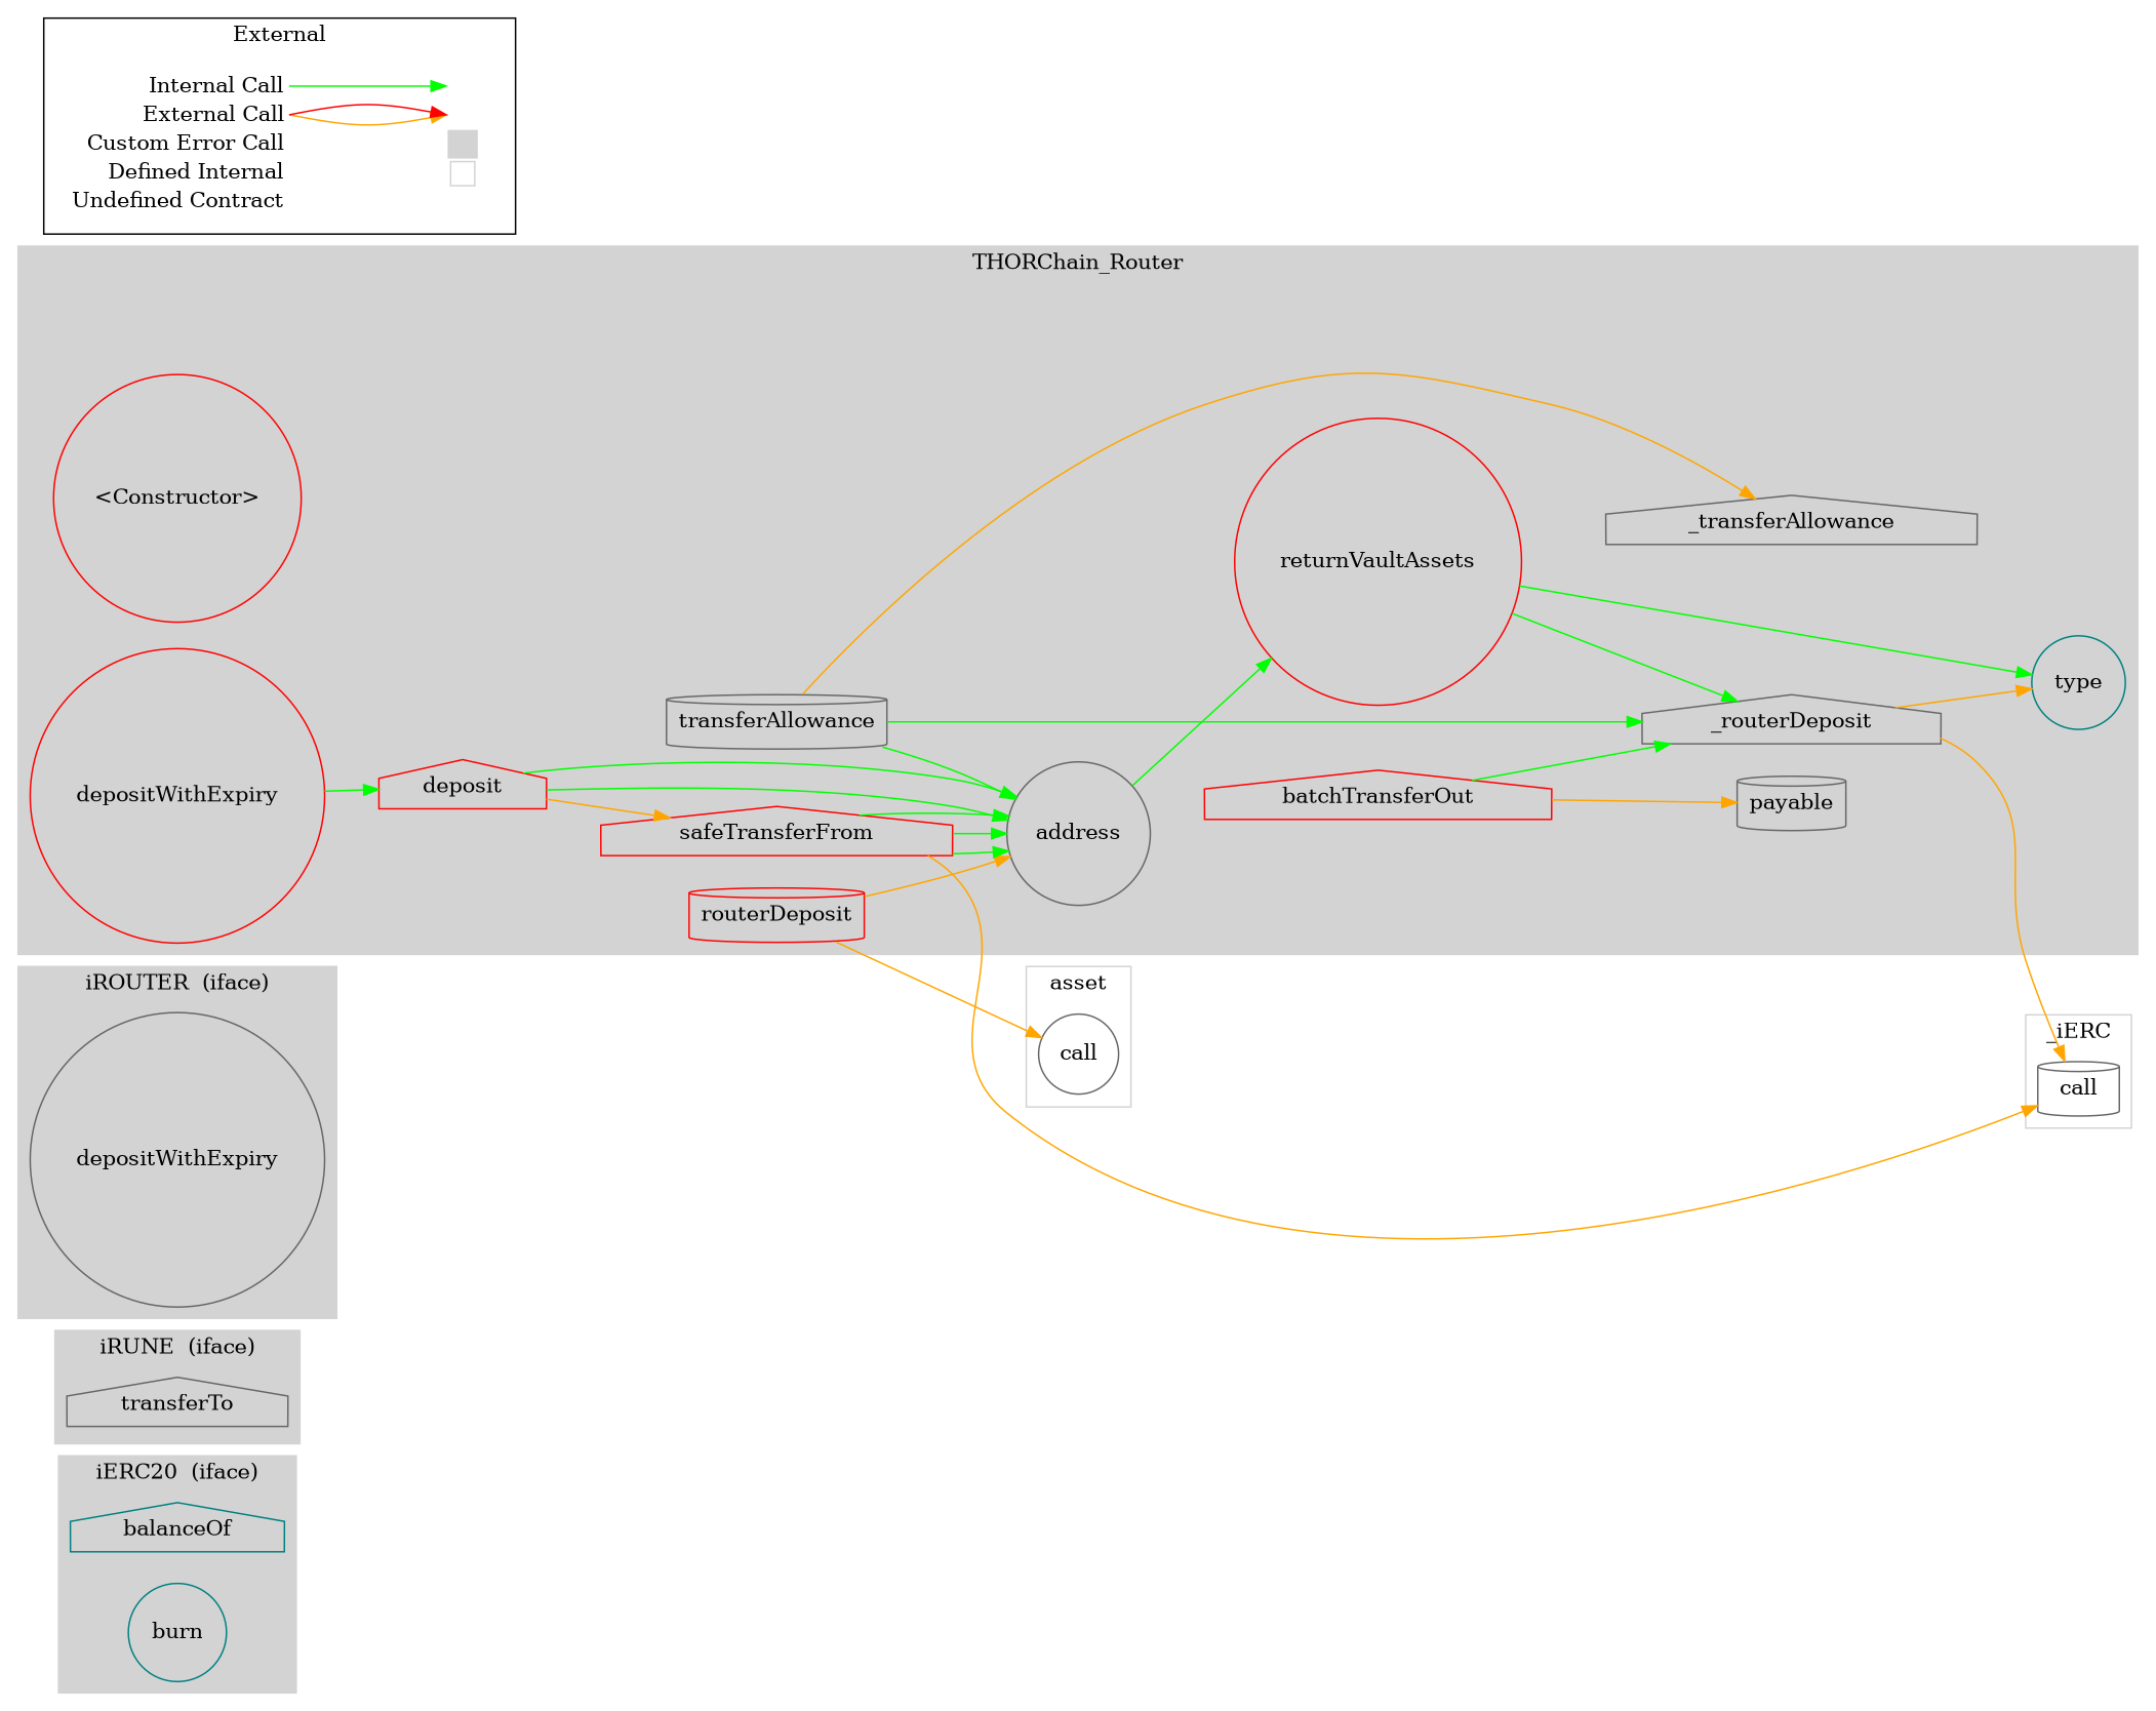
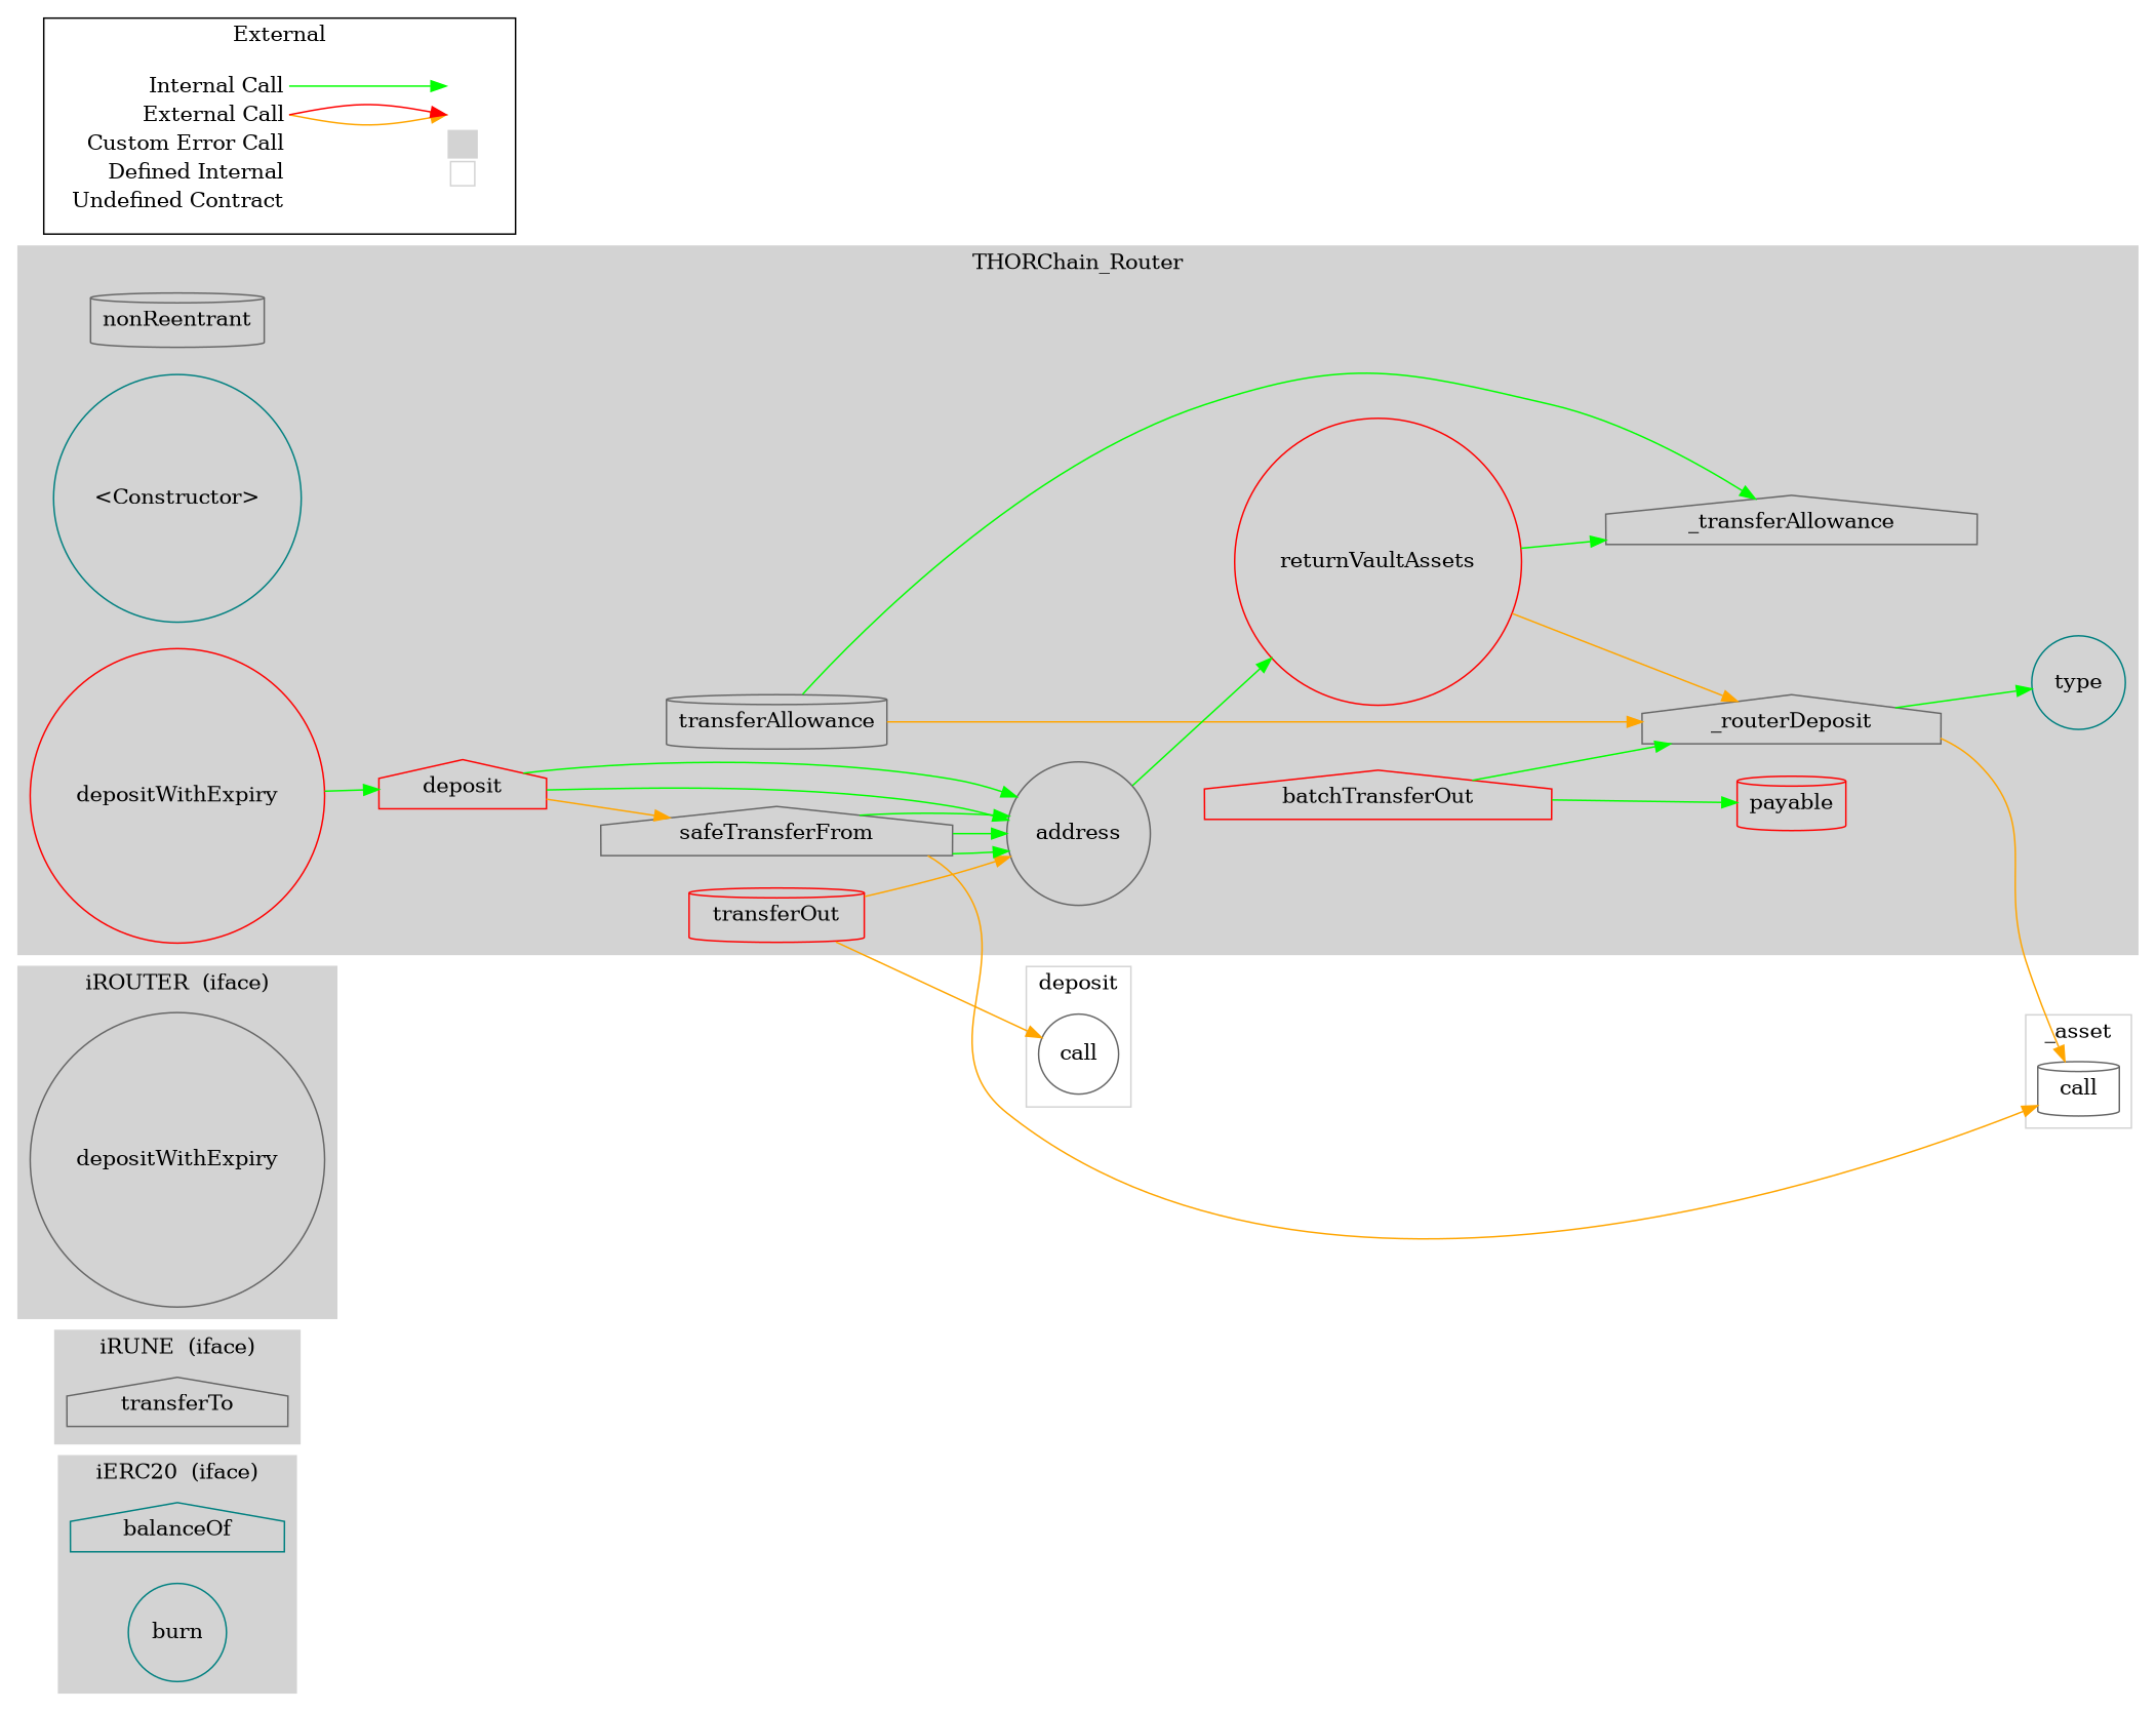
  digraph {
    compound=true
    rankdir=LR
    node [color=gray40 shape=circle]
    edge [color=green]
    n1 [color=teal label=balanceOf shape=house]
    n2 [color=teal label=burn]
    n3 [label=transferTo shape=house]
    n4 [label=depositWithExpiry]
-   n6 [color=red label="<Constructor>"]
+   n5 [label=nonReentrant shape=cylinder]
+   n6 [color=teal label="<Constructor>"]
    n7 [color=red label=depositWithExpiry]
    n8 [color=red label=deposit shape=house]
    n9 [label=transferAllowance shape=cylinder]
-   n10 [color=red label=routerDeposit shape=cylinder]
+   n10 [color=red label=transferOut shape=cylinder]
    n11 [color=red label=batchTransferOut shape=house]
    n12 [color=red label=returnVaultAssets]
-   n13 [color=red label=safeTransferFrom shape=house]
+   n13 [label=safeTransferFrom shape=house]
    n14 [label=_transferAllowance shape=house]
    n15 [label=_routerDeposit shape=house]
    n16 [label=address]
-   n17 [label=payable shape=cylinder]
+   n17 [color=red label=payable shape=cylinder]
    n18 [color=teal label=type]
    n19 [label=call]
    n20 [label=<<table border="0" cellpadding="2" cellspacing="0" cellborder="0">   <tr><td align="right" port="i1">Internal Call</td></tr>   <tr><td align="right" port="i2">External Call</td></tr>   <tr><td align="right" port="i2">Custom Error Call</td></tr>   <tr><td align="right" port="i3">Defined Internal</td></tr>   <tr><td align="right" port="i4">Undefined Contract</td></tr>   </table>> shape=plaintext color=""]
    n21 [label=<<table border="0" cellpadding="2" cellspacing="0" cellborder="0">   <tr><td port="i1">&nbsp;&nbsp;&nbsp;</td></tr>   <tr><td port="i2">&nbsp;&nbsp;&nbsp;</td></tr>   <tr><td port="i3" bgcolor="lightgray">&nbsp;&nbsp;&nbsp;</td></tr>   <tr><td port="i4">     <table border="1" cellborder="0" cellspacing="0" cellpadding="7" color="lightgray">       <tr>        <td></td>       </tr>      </table>   </td></tr>   </table>> shape=plaintext color=""]
    n22 [label=call shape=cylinder]
    subgraph cluster_1 {
      bgcolor=lightgray
      color=lightgray
      label="iERC20  (iface)"
      style=filled
      n1
      n2
    }
    subgraph cluster_2 {
      bgcolor=lightgray
      color=lightgray
      label="iRUNE  (iface)"
      style=filled
      n3
    }
    subgraph cluster_3 {
      bgcolor=lightgray
      color=lightgray
      label="iROUTER  (iface)"
      style=filled
      n4
    }
    subgraph cluster_4 {
      bgcolor=lightgray
      color=lightgray
      label=THORChain_Router
      style=filled
+     n5
      n6
      n7
      n8
      n9
      n10
      n11
      n12
      n13
      n14
      n15
      n16
      n17
      n18
    }
    subgraph cluster_5 {
      color=lightgray
-     label=asset
+     label=deposit
      n19
    }
    subgraph cluster_6 {
      label=External
      n20
      n21
    }
    subgraph cluster_7 {
      color=lightgray
-     label=_iERC
+     label=_asset
      n22
    }
    n7 -> n8
    n8 -> n13 [color=orange]
    n8 -> n16
    n8 -> n16
-   n9 -> n14 [color=orange]
-   n9 -> n15
-   n9 -> n16
+   n9 -> n14
+   n9 -> n15 [color=orange]
    n10 -> n16 [color=orange]
    n10 -> n19 [color=orange]
    n11 -> n15
-   n11 -> n17 [color=orange]
-   n12 -> n18
-   n12 -> n15
+   n11 -> n17
+   n12 -> n14
+   n12 -> n15 [color=orange]
    n13 -> n16
    n13 -> n16
    n13 -> n16
    n13 -> n22 [color=orange]
-   n15 -> n18 [color=orange]
+   n15 -> n18
    n15 -> n22 [color=orange]
    n16 -> n12
    n20 -> n21 [headport="i1:w" tailport="i1:e"]
    n20 -> n21 [color=orange headport="i2:w" tailport="i2:e"]
    n20 -> n21 [color=red headport="i2:w" tailport="i2:e"]
  }
